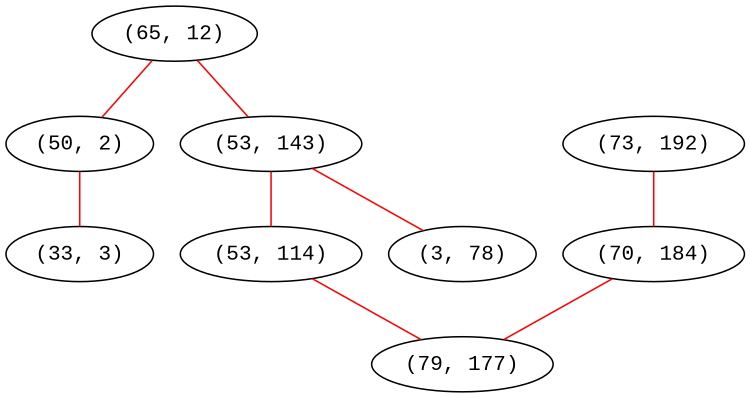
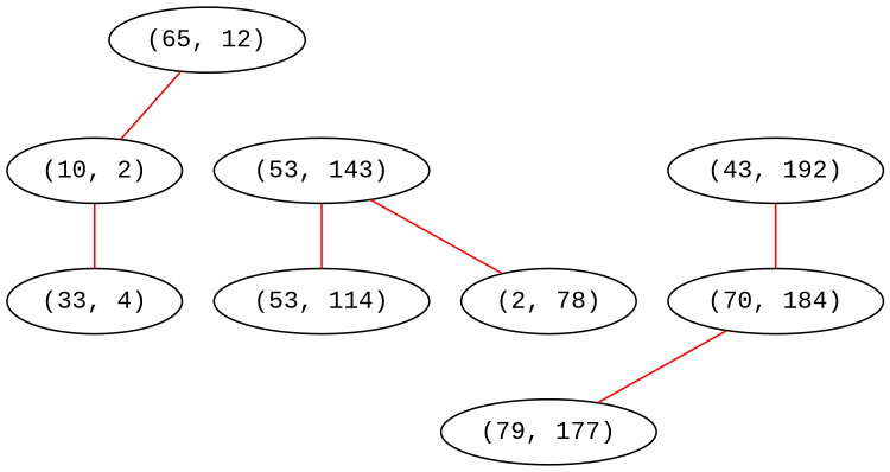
  graph {
    fontname="Liberation Mono"
    node [fontname="Liberation Mono"]
    edge [color=red fontname="Liberation Mono" weight=1]
    n1 [label="(70, 184)"]
-   "(73, 192)"
+   "(73, 192)" [label="(43, 192)"]
    "(79, 177)"
    "(65, 12)"
-   "(50, 2)"
+   "(50, 2)" [label="(10, 2)"]
    n6 [label="(53, 143)"]
-   "(33, 4)" [label="(33, 3)"]
+   "(33, 4)"
    "(53, 114)"
-   "(2, 78)" [label="(3, 78)"]
+   "(2, 78)"
    n1 -- "(79, 177)"
    "(73, 192)" -- n1
    "(65, 12)" -- "(50, 2)"
-   "(65, 12)" -- n6
    "(50, 2)" -- "(33, 4)"
    n6 -- "(53, 114)"
    n6 -- "(2, 78)"
-   "(53, 114)" -- "(79, 177)"
  }
